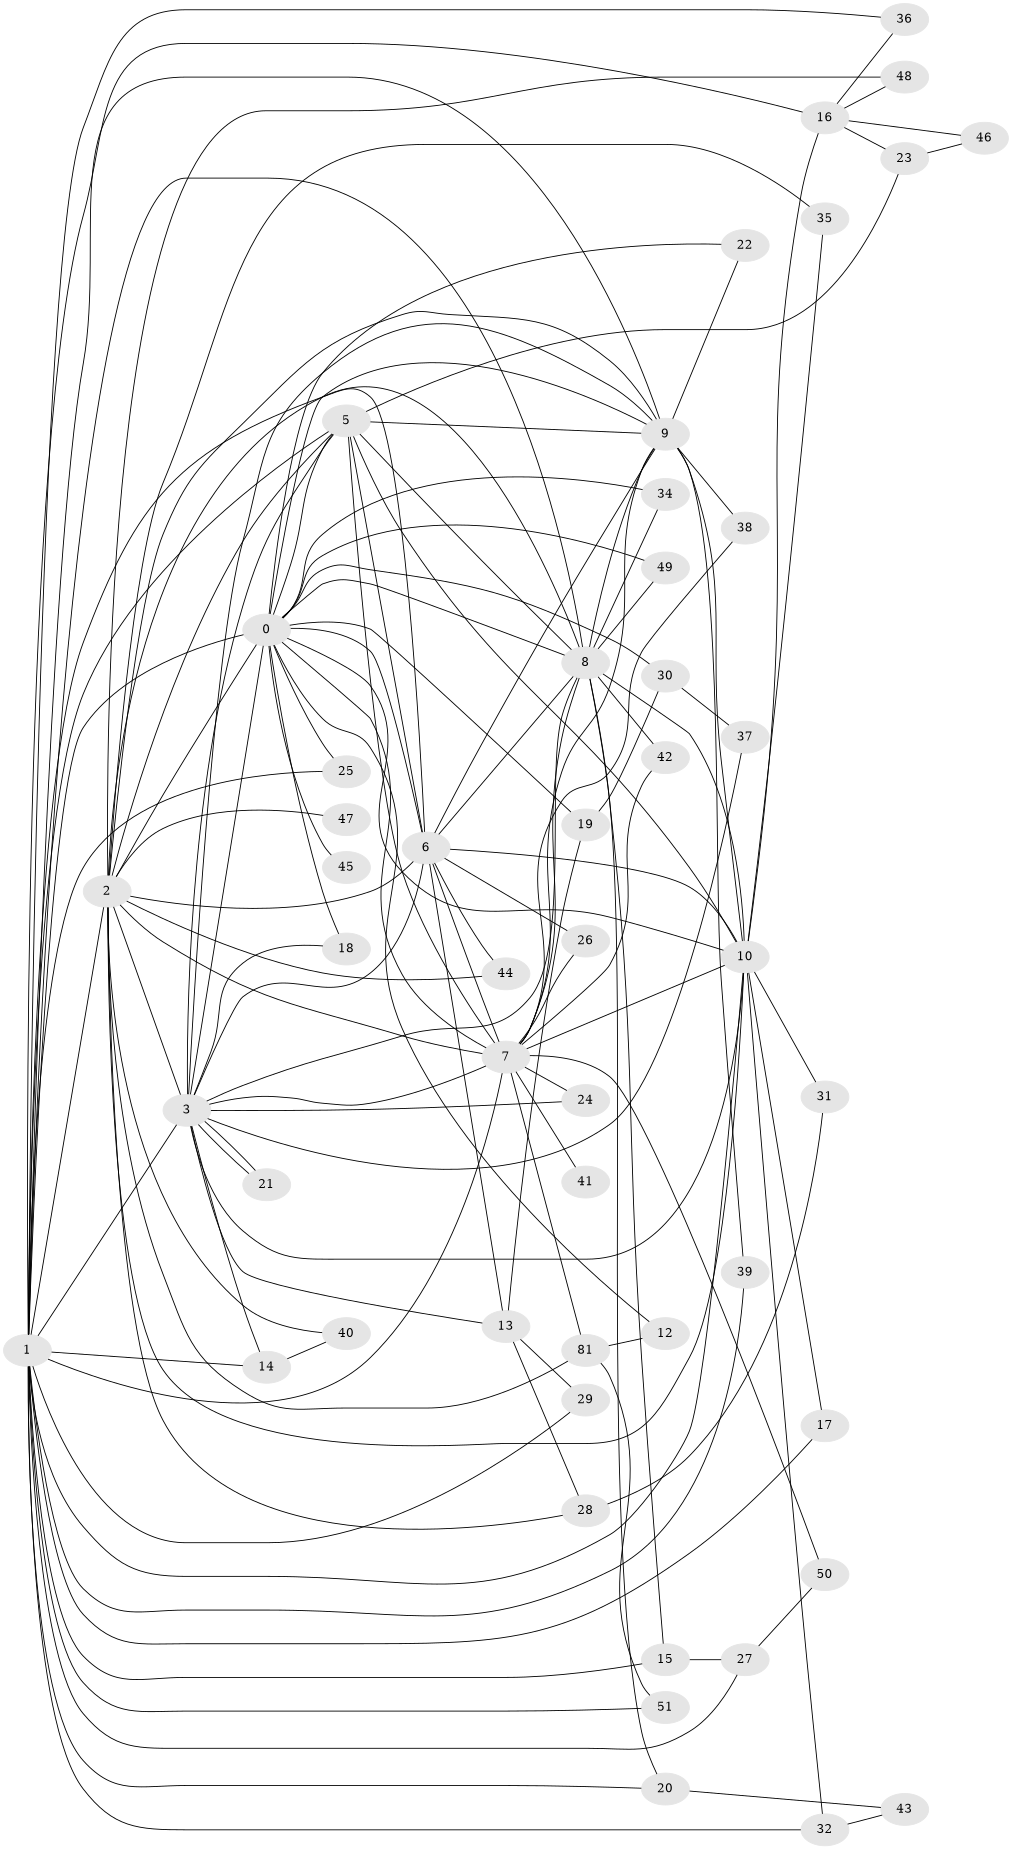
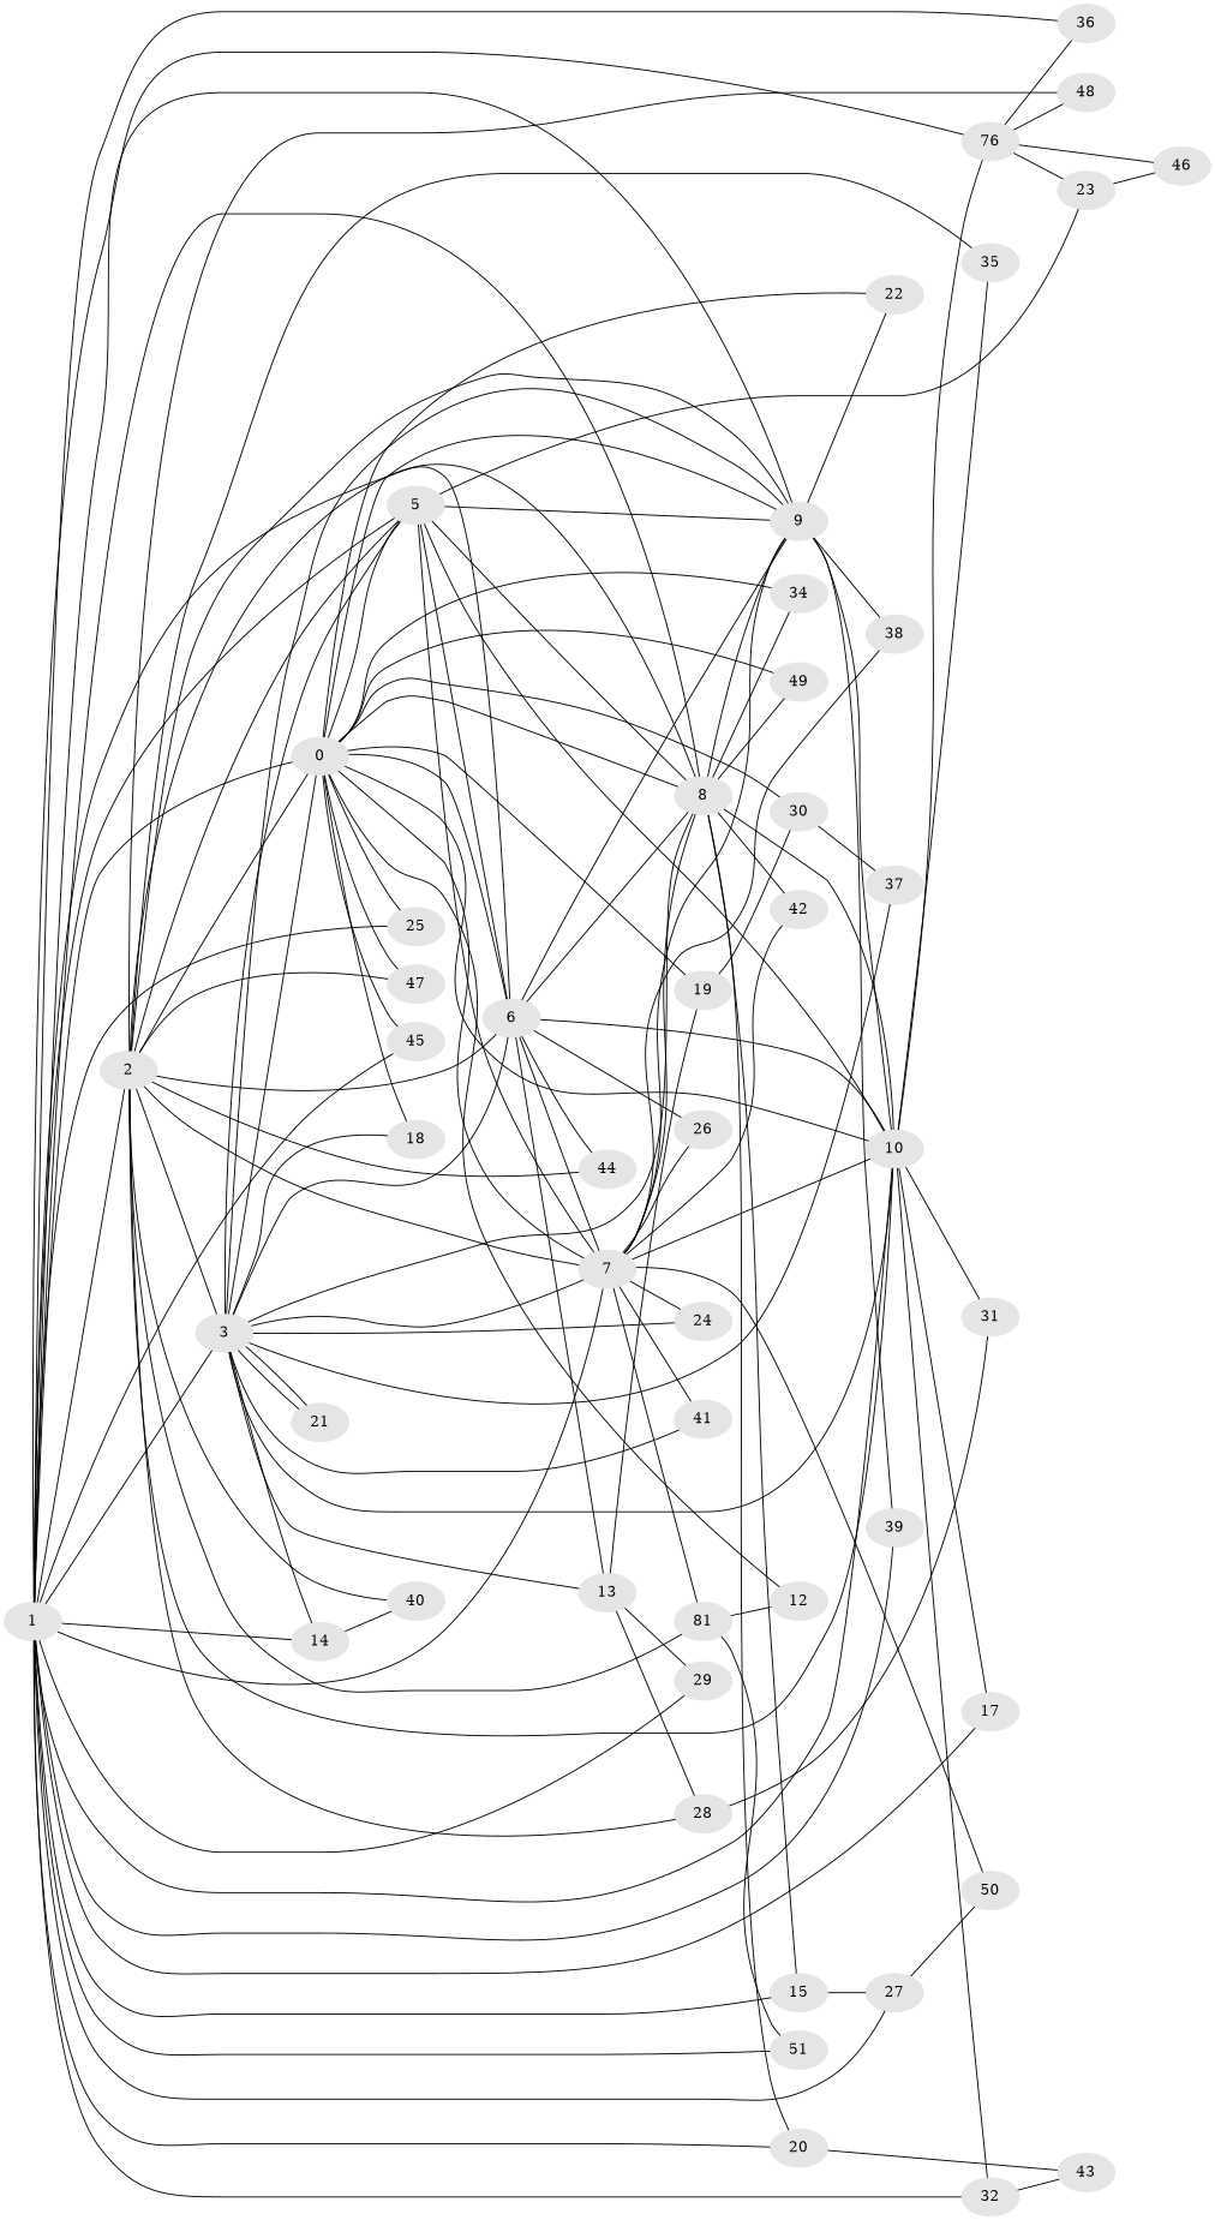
  graph {
    rankdir=LR
    node [color=gray90 style=filled]
    1
    2
    3
    n4 [label=0]
    5
    6
    7
    8
    9
    10
    14
    15
-   16
+   16 [label=76]
    17
    20
    25
    27
    29
    32
    36
    39
    45
    51
    n24 [label=81]
    28
    35
    40
    44
    47
    48
    13
    18
    21
    24
    37
    41
    12
    19
    22
    30
    34
    49
    23
    26
    38
    42
    50
    31
    46
    43
    1 -- 2
    1 -- 3
    1 -- n4
    1 -- 5
    1 -- 6
    1 -- 7
    1 -- 8
    1 -- 9
    1 -- 10
    1 -- 14
    1 -- 15
    1 -- 16
    1 -- 17
    1 -- 20
    1 -- 25
    1 -- 27
    1 -- 29
    1 -- 32
    1 -- 36
    1 -- 39
+   1 -- 45
    1 -- 51
    2 -- 3
    2 -- n4
    2 -- 5
    2 -- 6
    2 -- 7
    2 -- 8
    2 -- 9
    2 -- 10
    2 -- n24
    2 -- 28
    2 -- 35
    2 -- 40
    2 -- 44
    2 -- 47
    2 -- 48
    3 -- n4
    3 -- 5
    3 -- 6
    3 -- 7
    3 -- 8
    3 -- 9
    3 -- 10
    3 -- 14
    3 -- 13
    3 -- 18
    3 -- 21
    3 -- 21
    3 -- 24
    3 -- 37
+   3 -- 41
    n4 -- 5
    n4 -- 6
    n4 -- 7
    n4 -- 8
    n4 -- 9
    n4 -- 10
    n4 -- 25
    n4 -- 45
+   n4 -- 47
    n4 -- 18
    n4 -- 12
    n4 -- 19
    n4 -- 22
    n4 -- 30
    n4 -- 34
    n4 -- 49
    5 -- 6
    5 -- 7
    5 -- 8
    5 -- 9
    5 -- 10
    5 -- 23
    6 -- 7
    6 -- 8
    6 -- 9
    6 -- 10
    6 -- 44
    6 -- 13
    6 -- 26
    7 -- 8
    7 -- 9
    7 -- 10
    7 -- n24
    7 -- 24
    7 -- 41
    7 -- 26
    7 -- 38
    7 -- 42
    7 -- 50
    8 -- 9
    8 -- 10
    8 -- 15
    8 -- 20
    8 -- 34
    8 -- 49
    8 -- 42
    9 -- 10
    9 -- 39
    9 -- 22
    9 -- 38
    10 -- 16
    10 -- 17
    10 -- 32
    10 -- 35
    10 -- 31
    14 -- 40
    15 -- 27
    16 -- 36
    16 -- 48
    16 -- 23
    16 -- 46
    20 -- 43
    27 -- 50
    32 -- 43
    n24 -- 51
    n24 -- 12
    28 -- 31
    13 -- 29
    13 -- 28
    13 -- 19
    19 -- 30
    30 -- 37
    23 -- 46
  }
